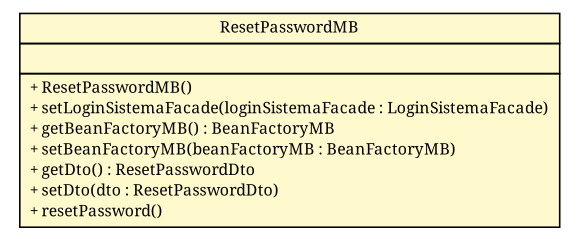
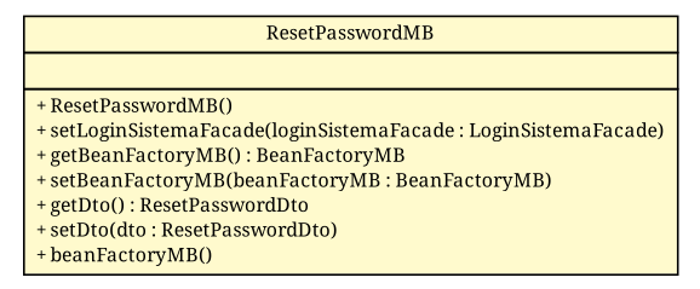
  digraph {
    nodesep=0.25
    ranksep=0.5
    fontname="Noto Serif"
-   n1 [fontcolor=black fontname="Noto Serif" fontsize=10.0 label=<<table title="br.gov.to.sefaz.seg.managedbean.ResetPasswordMB" border="0" cellborder="1" cellspacing="0" cellpadding="2" port="p" bgcolor="lemonChiffon" href="./ResetPasswordMB.html"> 		<tr><td><table border="0" cellspacing="0" cellpadding="1"> <tr><td align="center" balign="center"> ResetPasswordMB </td></tr> 		</table></td></tr> 		<tr><td><table border="0" cellspacing="0" cellpadding="1"> <tr><td align="left" balign="left">  </td></tr> 		</table></td></tr> 		<tr><td><table border="0" cellspacing="0" cellpadding="1"> <tr><td align="left" balign="left"> + ResetPasswordMB() </td></tr> <tr><td align="left" balign="left"> + setLoginSistemaFacade(loginSistemaFacade : LoginSistemaFacade) </td></tr> <tr><td align="left" balign="left"> + getBeanFactoryMB() : BeanFactoryMB </td></tr> <tr><td align="left" balign="left"> + setBeanFactoryMB(beanFactoryMB : BeanFactoryMB) </td></tr> <tr><td align="left" balign="left"> + getDto() : ResetPasswordDto </td></tr> <tr><td align="left" balign="left"> + setDto(dto : ResetPasswordDto) </td></tr> <tr><td align="left" balign="left"> + resetPassword() </td></tr> 		</table></td></tr> 		</table>> shape=plaintext]
+   n1 [fontcolor=black fontname="Noto Serif" fontsize=10.0 label=<<table title="br.gov.to.sefaz.seg.managedbean.ResetPasswordMB" border="0" cellborder="1" cellspacing="0" cellpadding="2" port="p" bgcolor="lemonChiffon" href="./ResetPasswordMB.html"> 		<tr><td><table border="0" cellspacing="0" cellpadding="1"> <tr><td align="center" balign="center"> ResetPasswordMB </td></tr> 		</table></td></tr> 		<tr><td><table border="0" cellspacing="0" cellpadding="1"> <tr><td align="left" balign="left">  </td></tr> 		</table></td></tr> 		<tr><td><table border="0" cellspacing="0" cellpadding="1"> <tr><td align="left" balign="left"> + ResetPasswordMB() </td></tr> <tr><td align="left" balign="left"> + setLoginSistemaFacade(loginSistemaFacade : LoginSistemaFacade) </td></tr> <tr><td align="left" balign="left"> + getBeanFactoryMB() : BeanFactoryMB </td></tr> <tr><td align="left" balign="left"> + setBeanFactoryMB(beanFactoryMB : BeanFactoryMB) </td></tr> <tr><td align="left" balign="left"> + getDto() : ResetPasswordDto </td></tr> <tr><td align="left" balign="left"> + setDto(dto : ResetPasswordDto) </td></tr> <tr><td align="left" balign="left"> + beanFactoryMB() </td></tr> 		</table></td></tr> 		</table>> shape=plaintext]
  }
